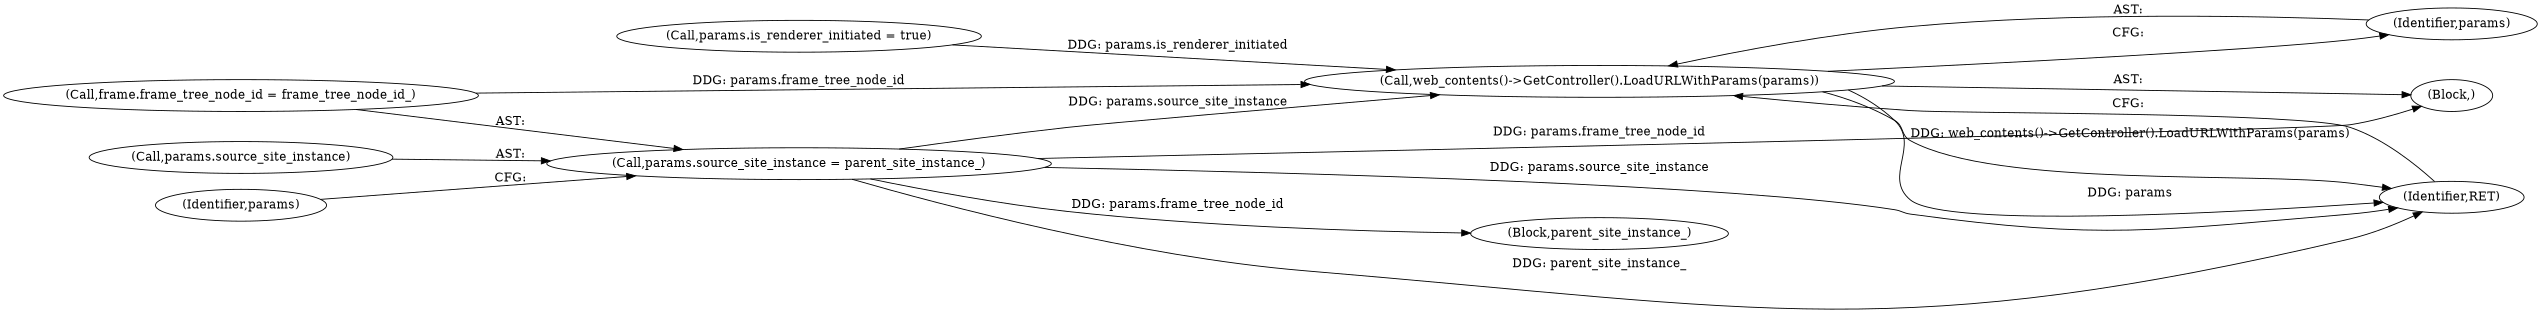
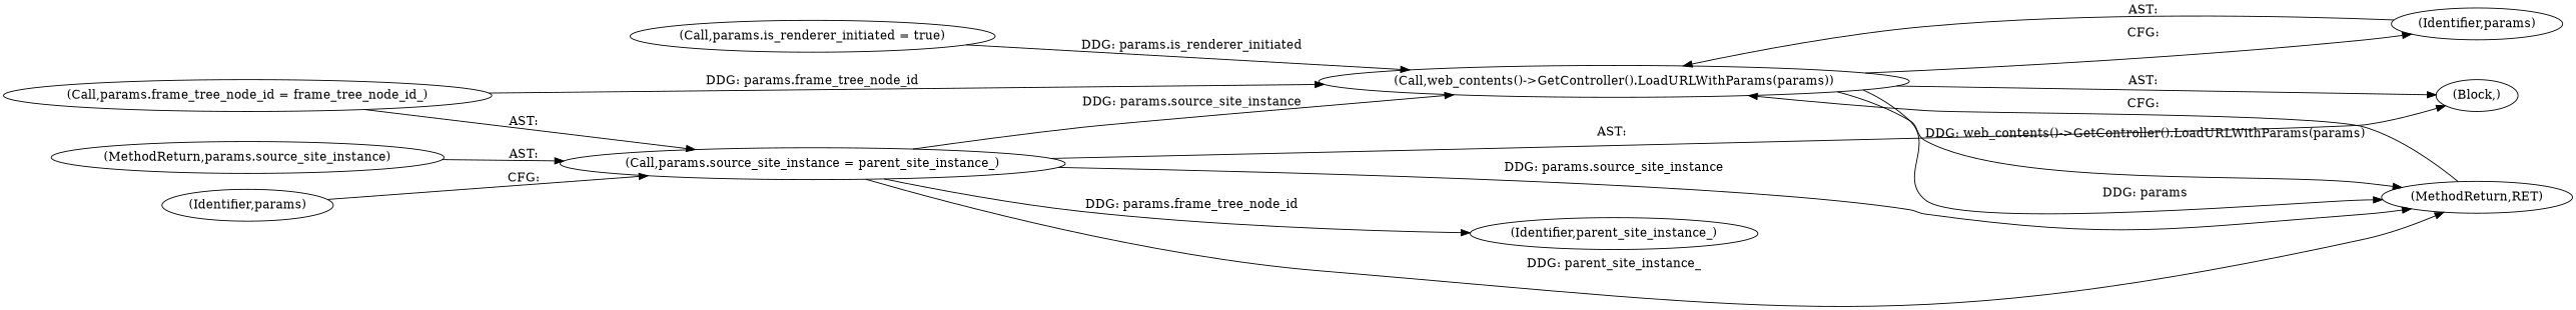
  digraph {
    rankdir=LR
    n1 [label="(Call,params.source_site_instance = parent_site_instance_)"]
    n2 [label="(Call,web_contents()->GetController().LoadURLWithParams(params))"]
-   n3 [label="(Block,parent_site_instance_)"]
-   n4 [label="(Identifier,RET)"]
+   n3 [label="(Identifier,parent_site_instance_)"]
+   n4 [label="(MethodReturn,RET)"]
    n5 [label="(Block,)"]
    n6 [label="(Identifier,params)"]
    n7 [label="(Call,params.is_renderer_initiated = true)"]
-   n8 [label="(Call,frame.frame_tree_node_id = frame_tree_node_id_)"]
-   n9 [label="(Call,params.source_site_instance)"]
+   n8 [label="(Call,params.frame_tree_node_id = frame_tree_node_id_)"]
+   n9 [label="(MethodReturn,params.source_site_instance)"]
    n10 [label="(Identifier,params)"]
    n1 -> n2 [label="DDG: params.source_site_instance"]
    n1 -> n3 [label="DDG: params.frame_tree_node_id"]
    n1 -> n4 [label="DDG: parent_site_instance_"]
    n1 -> n4 [label="DDG: params.source_site_instance"]
-   n1 -> n5 [label="DDG: params.frame_tree_node_id"]
+   n1 -> n5 [label="AST: "]
    n2 -> n4 [label="DDG: web_contents()->GetController().LoadURLWithParams(params)"]
    n2 -> n4 [label="DDG: params"]
    n2 -> n5 [label="AST: "]
    n2 -> n6 [label="CFG: "]
    n4 -> n2 [label="CFG: "]
    n6 -> n2 [label="AST: "]
    n7 -> n2 [label="DDG: params.is_renderer_initiated"]
    n8 -> n1 [label="AST: "]
    n8 -> n2 [label="DDG: params.frame_tree_node_id"]
    n9 -> n1 [label="AST: "]
    n10 -> n1 [label="CFG: "]
  }
